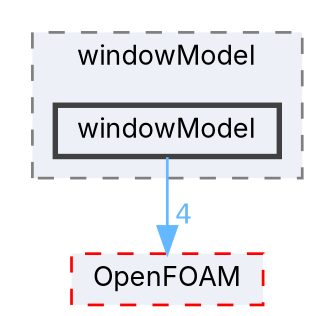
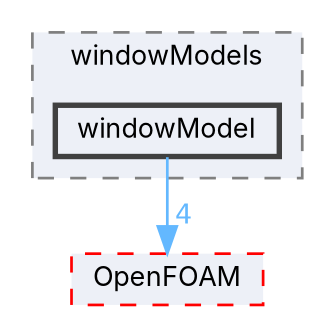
  digraph {
    compound=true
    fontname=Inter
    node [fillcolor="#edf0f7" fontname=Inter fontsize=10 shape=box]
    n1 [color=grey25 height=0.2 label=windowModel style="filled,bold" width=0.4]
    n2 [color=red height=0.2 label=OpenFOAM style="filled,dashed" width=0.4]
    subgraph cluster_1 {
      bgcolor="#edf0f7"
      fontsize=10
-     label=windowModel
+     label=windowModels
      pencolor=grey50
      style="filled,dashed"
      n1
    }
    n1 -> n2 [color=steelblue1 fontcolor=steelblue1 fontname=Inter fontsize=10 headlabel=4 labeldistance=1.5 labelfontname=Helvetica labelfontsize=10]
  }
